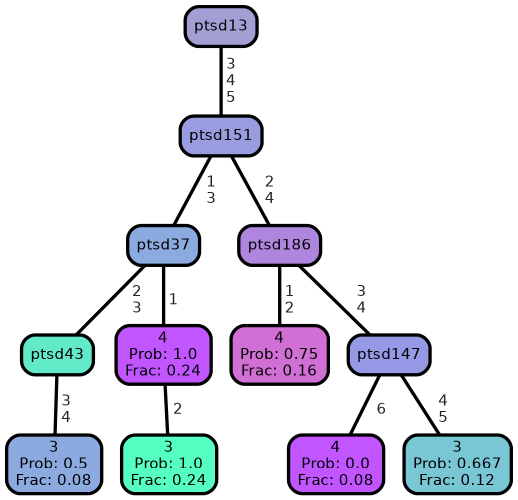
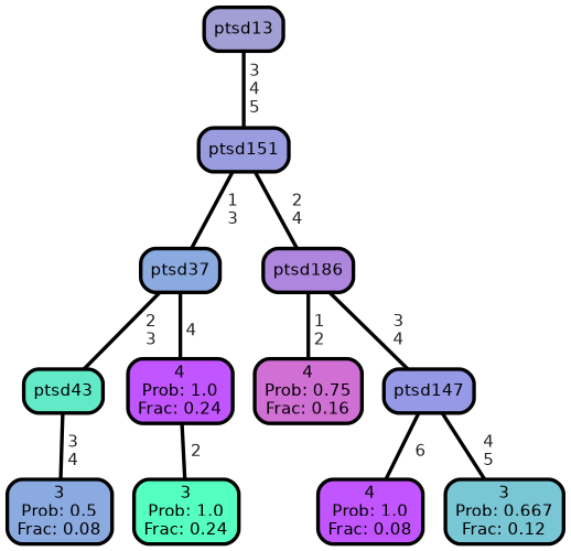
  graph {
    ranksep="0 equally"
    splines=straight
    node [color=black fillcolor="#8baae0" fontcolor=black fontname=helvetica penwidth=3 shape=box style="filled, rounded"]
    edge [color=black fontcolor=grey14 fontname=helvetica fontweight=bold penwidth=3]
    n1 [fillcolor="#a19fd4" label=ptsd13]
    n2 [fillcolor="#999cdf" label=ptsd151]
    n3 [label=ptsd37]
    n4 [fillcolor="#af86de" label=ptsd186]
    n5 [fillcolor="#55ffc1" label="3\nProb: 1.0\nFrac: 0.24"]
    n6 [fillcolor="#62e9c8" label=ptsd43]
    n7 [label="3\nProb: 0.5\nFrac: 0.08"]
    n8 [fillcolor="#c155ff" label="4\nProb: 1.0\nFrac: 0.24"]
    n9 [fillcolor="#d070d4" label="4\nProb: 0.75\nFrac: 0.16"]
    n10 [fillcolor="#9599e6" label=ptsd147]
-   n11 [fillcolor="#c155ff" label="4\nProb: 0.0\nFrac: 0.08"]
+   n11 [fillcolor="#c155ff" label="4\nProb: 1.0\nFrac: 0.08"]
    n12 [fillcolor="#79c6d5" label="3\nProb: 0.667\nFrac: 0.12"]
    subgraph sub_1 {
      rank=same
    }
    n1 -- n2 [label=" 3\n 4\n 5"]
    n2 -- n3 [label=" 1\n 3"]
    n2 -- n4 [label=" 2\n 4"]
    n3 -- n6 [label=" 2\n 3"]
-   n3 -- n8 [label=" 1"]
+   n3 -- n8 [label=" 4"]
    n4 -- n9 [label=" 1\n 2"]
    n4 -- n10 [label=" 3\n 4"]
    n6 -- n7 [label=" 3\n 4"]
    n8 -- n5 [label=" 2"]
    n10 -- n11 [label=" 6"]
    n10 -- n12 [label=" 4\n 5"]
  }
